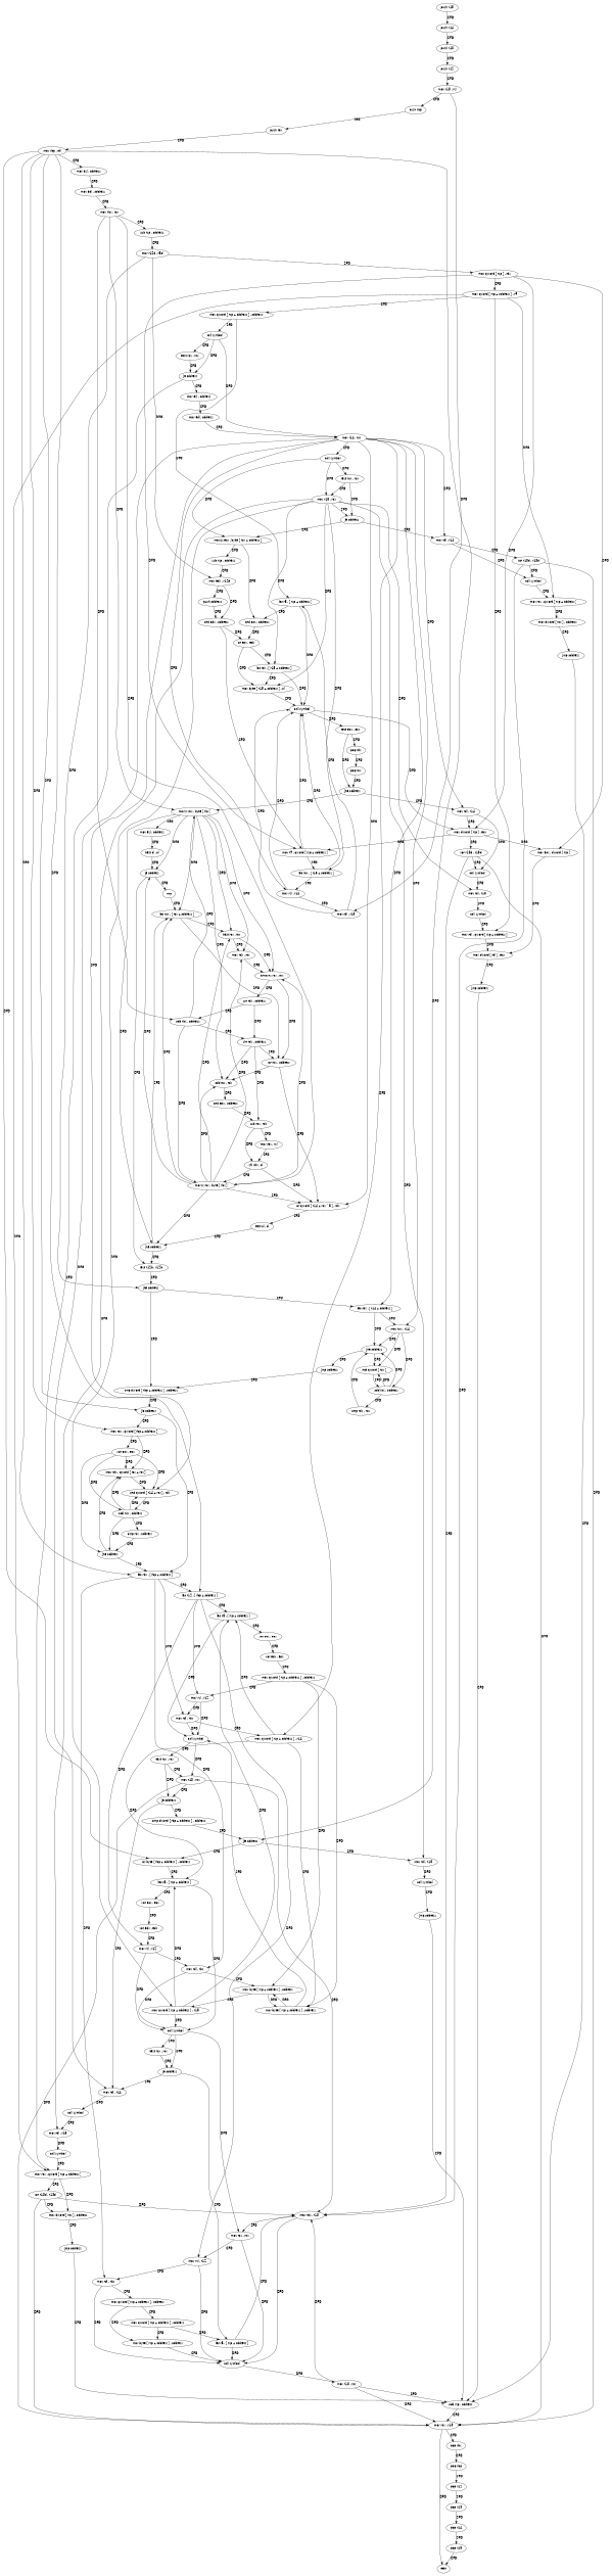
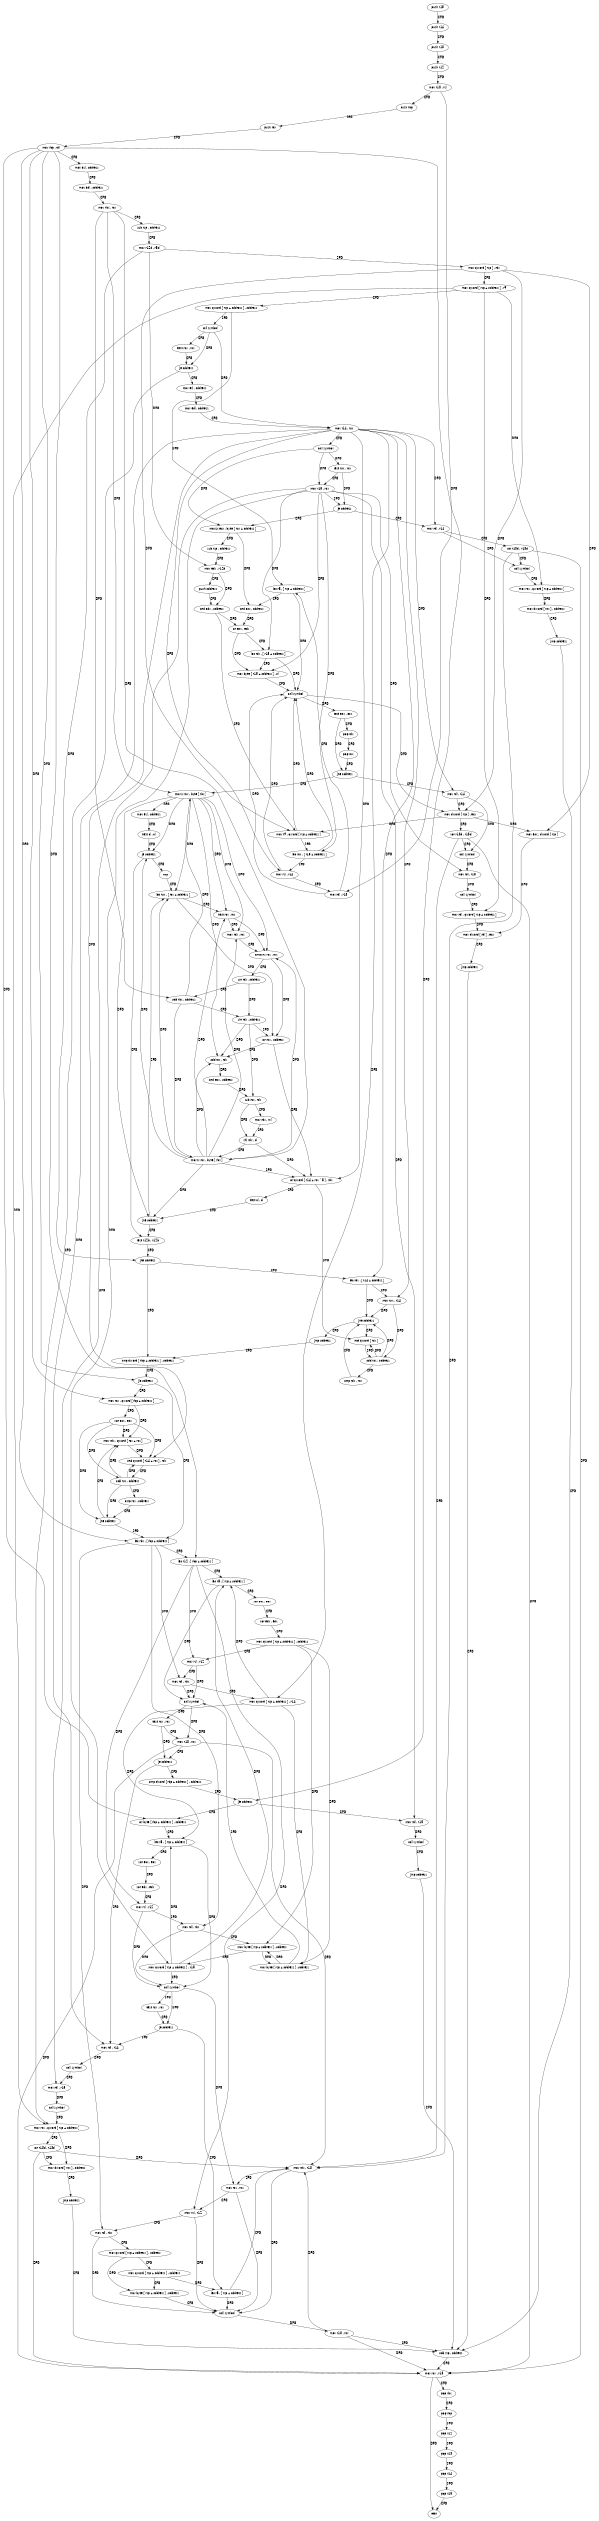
  digraph {
    fontname=Lato
    node [fontname=Lato]
    edge [fontname=Lato]
    n1 [label="push r15"]
    n2 [label="push r14"]
    n3 [label="push r13"]
    n4 [label="push r12"]
    n5 [label="mov r13 , rsi"]
    n6 [label="push rbp"]
    n7 [label="mov rdi , r13"]
    n8 [label="push rbx"]
    n9 [label="lea r8 , [ rsp + address ]"]
    n10 [label="call symbol"]
    n11 [label="mov rbp , rdi"]
    n12 [label="mov esi , address"]
    n13 [label="jle address"]
    n14 [label="lea rbx , [ rbp + address ]"]
    n15 [label="mov rcx , qword [ rbp + address ]"]
    n16 [label="lea r12 , [ rbp + address ]"]
    n17 [label="jle address"]
    n18 [label="or byte [ rbp + address ] , address"]
    n19 [label="mov edi , address"]
    n20 [label="mov rdi , rbx"]
    n21 [label="mov rdi , rbx"]
    n22 [label="mov rdi , rbx"]
    n23 [label="xor eax , eax"]
    n24 [label="mov rdx , qword [ rcx + rax ]"]
    n25 [label="lea r8 , [ rsp + address ]"]
    n26 [label="mov rsi , r12"]
    n27 [label="mov rsi , r12"]
    n28 [label="mov rsi , r12"]
    n29 [label="mov rdi , r15"]
    n30 [label="lea r8 , [ rsp + address ]"]
    n31 [label="mov rbx , rcx"]
    n32 [label="sub rsp , address"]
    n33 [label="movsx rcx , byte [ rbx ]"]
    n34 [label="add rbx , address"]
    n35 [label="movsx rcx , byte [ rbx ]"]
    n36 [label="mov r12d , r8d"]
    n37 [label="mov esi , address"]
    n38 [label="je address"]
    n39 [label="lea rax , [ rcx + address ]"]
    n40 [label="test rcx , rcx"]
    n41 [label="mov rdx , rcx"]
    n42 [label="cmovns rax , rcx"]
    n43 [label="add rcx , rdx"]
    n44 [label="jne address"]
    n45 [label="shr rdx , address"]
    n46 [label="or qword [ r14 + rax * 8 ] , rdx"]
    n47 [label="mov qword [ rsp ] , rdx"]
    n48 [label="mov edx , r12d"]
    n49 [label="jne address"]
    n50 [label="mov qword [ rsp + address ] , r9"]
    n51 [label="mov r9 , qword [ rsp + address ]"]
    n52 [label="mov dword [ rsp ] , eax"]
    n53 [label="mov eax , dword [ rsp ]"]
    n54 [label="push address"]
    n55 [label="and edx , address"]
    n56 [label="lea rdx , [ r14 + address ]"]
    n57 [label="cmp dword [ rbp + address ] , address"]
    n58 [label="mov qword [ rsp + address ] , address"]
    n59 [label="mov rax , qword [ rsp + address ]"]
    n60 [label="mov rax , qword [ rsp + address ]"]
    n61 [label="mov rdi , qword [ rsp + address ]"]
    n62 [label="lea rcx , [ r15 + address ]"]
    n63 [label="xor r13d , r13d"]
    n64 [label="mov dword [ rdi ] , eax"]
    n65 [label="call symbol"]
    n66 [label="xor r13d , r13d"]
    n67 [label="mov dword [ rax ] , address"]
    n68 [label="mov dword [ rax ] , address"]
    n69 [label="test rax , rax"]
    n70 [label="je address"]
    n71 [label="mov r14 , rax"]
    n72 [label="and eax , address"]
    n73 [label="mov esi , address"]
    n74 [label="call symbol"]
    n75 [label="mov rdi , r14"]
    n76 [label="mov rsi , r14"]
    n77 [label="mov rdi , r14"]
    n78 [label="mov rax , r14"]
    n79 [label="mov qword [ rsp + address ] , r14"]
    n80 [label="mov rdi , r14"]
    n81 [label="and qword [ r14 + rax ] , rdx"]
    n82 [label="mov edi , address"]
    n83 [label="mov rax , r13"]
    n84 [label="mov rdx , r13"]
    n85 [label="jmp address"]
    n86 [label="pop rbx"]
    n87 [label=retn]
    n88 [label="mov rcx , rax"]
    n89 [label="call symbol"]
    n90 [label="add rsp , address"]
    n91 [label="test rax , rax"]
    n92 [label="mov r15 , rax"]
    n93 [label="movzx eax , byte [ rax + address ]"]
    n94 [label="xor r13d , r13d"]
    n95 [label="call symbol"]
    n96 [label="call symbol"]
    n97 [label="jne address"]
    n98 [label="not qword [ rax ]"]
    n99 [label="add rax , address"]
    n100 [label="test cl , cl"]
    n101 [label="mov byte [ rsp + address ] , address"]
    n102 [label="call symbol"]
    n103 [label="add rax , address"]
    n104 [label="je address"]
    n105 [label="lea rdx , [ r15 + address ]"]
    n106 [label="mov byte [ r15 + address ] , al"]
    n107 [label="mov rdi , r15"]
    n108 [label="mov rdi , r15"]
    n109 [label="mov qword [ rsp + address ] , r15"]
    n110 [label="sub rsp , address"]
    n111 [label="call symbol"]
    n112 [label="call symbol"]
    n113 [label="call symbol"]
    n114 [label="call symbol"]
    n115 [label="or eax , edx"]
    n116 [label="pop rbp"]
    n117 [label="pop r12"]
    n118 [label="pop r13"]
    n119 [label="pop r14"]
    n120 [label="pop r15"]
    n121 [label="jmp address"]
    n122 [label="test eax , eax"]
    n123 [label="pop rdx"]
    n124 [label="jne address"]
    n125 [label="pop rcx"]
    n126 [label="test cl , cl"]
    n127 [label="test r12b , r12b"]
    n128 [label=nop]
    n129 [label="sar rax , address"]
    n130 [label="sar rdx , address"]
    n131 [label="and ecx , address"]
    n132 [label="jmp address"]
    n133 [label="jmp address"]
    n134 [label="cmp rdx , rax"]
    n135 [label="call symbol"]
    n136 [label="mov byte [ rsp + address ] , address"]
    n137 [label="mov qword [ rsp + address ] , address"]
    n138 [label="jne address"]
    n139 [label="sub rcx , rdx"]
    n140 [label="mov rdx , rsi"]
    n141 [label="shl rdx , cl"]
    n142 [label="xor ecx , ecx"]
    n143 [label="xor edx , edx"]
    n144 [label="test rax , rax"]
    n145 [label="mov r13 , rax"]
    n146 [label="mov qword [ rsp + address ] , address"]
    n147 [label="xor ecx , ecx"]
    n148 [label="je address"]
    n149 [label="cmp dword [ rbp + address ] , address"]
    n150 [label="cmp rax , address"]
    n151 [label="jmp address"]
    n152 [label="xor edx , edx"]
    n153 [label="test rax , rax"]
    n154 [label="je address"]
    n155 [label="lea r8 , [ rsp + address ]"]
    n156 [label="mov r13 , rax"]
    n157 [label="mov qword [ rsp + address ] , address"]
    n158 [label="mov byte [ rsp + address ] , address"]
    n1 -> n2 [label=CFG]
    n2 -> n3 [label=CFG]
    n3 -> n4 [label=CFG]
    n4 -> n5 [label=CFG]
    n5 -> n6 [label=CFG]
    n5 -> n7 [label=DFG]
    n6 -> n8 [label=CFG]
    n7 -> n9 [label=CFG]
    n7 -> n10 [label=DFG]
    n8 -> n11 [label=CFG]
    n9 -> n10 [label=DFG]
    n9 -> n72 [label=CFG]
    n10 -> n52 [label=DFG]
    n10 -> n122 [label=DFG]
    n11 -> n12 [label=CFG]
    n11 -> n13 [label=DFG]
    n11 -> n14 [label=DFG]
    n11 -> n15 [label=DFG]
    n11 -> n16 [label=DFG]
    n11 -> n17 [label=DFG]
    n11 -> n18 [label=DFG]
    n12 -> n19 [label=CFG]
    n13 -> n14 [label=CFG]
    n13 -> n15 [label=CFG]
    n14 -> n16 [label=CFG]
    n14 -> n20 [label=DFG]
    n14 -> n21 [label=DFG]
    n14 -> n22 [label=DFG]
    n15 -> n23 [label=CFG]
    n15 -> n24 [label=DFG]
    n16 -> n25 [label=CFG]
    n16 -> n26 [label=DFG]
    n16 -> n27 [label=DFG]
    n16 -> n28 [label=DFG]
    n17 -> n18 [label=CFG]
    n17 -> n29 [label=CFG]
    n18 -> n30 [label=CFG]
    n19 -> n31 [label=CFG]
    n20 -> n79 [label=CFG]
    n20 -> n135 [label=DFG]
    n21 -> n114 [label=DFG]
    n21 -> n136 [label=CFG]
    n22 -> n89 [label=DFG]
    n22 -> n137 [label=CFG]
    n23 -> n24 [label=DFG]
    n23 -> n81 [label=DFG]
    n23 -> n103 [label=DFG]
    n23 -> n138 [label=DFG]
    n24 -> n81 [label=DFG]
    n25 -> n135 [label=DFG]
    n25 -> n142 [label=CFG]
    n26 -> n20 [label=CFG]
    n26 -> n135 [label=DFG]
    n27 -> n21 [label=CFG]
    n27 -> n114 [label=DFG]
    n28 -> n22 [label=CFG]
    n28 -> n89 [label=DFG]
    n29 -> n113 [label=DFG]
    n30 -> n114 [label=DFG]
    n30 -> n147 [label=CFG]
    n31 -> n32 [label=CFG]
    n31 -> n33 [label=DFG]
    n31 -> n34 [label=DFG]
    n31 -> n35 [label=DFG]
    n32 -> n36 [label=CFG]
    n33 -> n37 [label=CFG]
    n33 -> n38 [label=DFG]
    n33 -> n39 [label=DFG]
    n33 -> n40 [label=DFG]
    n33 -> n41 [label=DFG]
    n33 -> n42 [label=DFG]
    n33 -> n43 [label=DFG]
    n33 -> n44 [label=DFG]
    n34 -> n33 [label=DFG]
    n34 -> n35 [label=DFG]
    n34 -> n45 [label=CFG]
    n35 -> n38 [label=DFG]
    n35 -> n39 [label=DFG]
    n35 -> n40 [label=DFG]
    n35 -> n41 [label=DFG]
    n35 -> n42 [label=DFG]
    n35 -> n43 [label=DFG]
    n35 -> n44 [label=DFG]
    n35 -> n46 [label=CFG]
    n36 -> n47 [label=CFG]
    n36 -> n48 [label=DFG]
    n36 -> n49 [label=DFG]
    n37 -> n126 [label=CFG]
    n38 -> n127 [label=CFG]
    n38 -> n128 [label=CFG]
    n39 -> n40 [label=CFG]
    n39 -> n129 [label=DFG]
    n40 -> n41 [label=CFG]
    n40 -> n42 [label=DFG]
    n41 -> n42 [label=CFG]
    n42 -> n129 [label=DFG]
    n42 -> n130 [label=CFG]
    n43 -> n131 [label=DFG]
    n44 -> n39 [label=CFG]
    n44 -> n127 [label=CFG]
    n45 -> n43 [label=DFG]
    n45 -> n129 [label=CFG]
    n45 -> n139 [label=DFG]
    n46 -> n100 [label=CFG]
    n47 -> n50 [label=CFG]
    n47 -> n51 [label=DFG]
    n47 -> n52 [label=DFG]
    n47 -> n53 [label=DFG]
    n48 -> n54 [label=CFG]
    n48 -> n55 [label=DFG]
    n49 -> n56 [label=CFG]
    n49 -> n57 [label=CFG]
    n50 -> n58 [label=CFG]
    n50 -> n59 [label=DFG]
    n50 -> n60 [label=DFG]
    n50 -> n61 [label=DFG]
    n51 -> n10 [label=DFG]
    n51 -> n62 [label=CFG]
    n52 -> n51 [label=DFG]
    n52 -> n53 [label=DFG]
    n52 -> n63 [label=CFG]
    n53 -> n64 [label=DFG]
    n54 -> n55 [label=CFG]
    n55 -> n51 [label=CFG]
    n55 -> n115 [label=DFG]
    n56 -> n78 [label=CFG]
    n56 -> n97 [label=DFG]
    n57 -> n13 [label=CFG]
    n58 -> n9 [label=DFG]
    n58 -> n65 [label=CFG]
    n59 -> n66 [label=CFG]
    n59 -> n67 [label=DFG]
    n60 -> n68 [label=DFG]
    n61 -> n64 [label=DFG]
    n62 -> n10 [label=DFG]
    n62 -> n76 [label=CFG]
    n63 -> n83 [label=DFG]
    n63 -> n84 [label=DFG]
    n63 -> n96 [label=CFG]
    n64 -> n132 [label=CFG]
    n65 -> n69 [label=CFG]
    n65 -> n70 [label=DFG]
    n65 -> n71 [label=DFG]
    n66 -> n67 [label=CFG]
    n66 -> n83 [label=DFG]
    n66 -> n84 [label=DFG]
    n67 -> n85 [label=CFG]
    n68 -> n121 [label=CFG]
    n69 -> n70 [label=CFG]
    n70 -> n59 [label=CFG]
    n70 -> n73 [label=CFG]
    n71 -> n46 [label=DFG]
    n71 -> n56 [label=DFG]
    n71 -> n74 [label=CFG]
    n71 -> n75 [label=DFG]
    n71 -> n76 [label=DFG]
    n71 -> n77 [label=DFG]
    n71 -> n78 [label=DFG]
    n71 -> n79 [label=DFG]
    n71 -> n80 [label=DFG]
    n71 -> n81 [label=DFG]
    n72 -> n115 [label=DFG]
    n73 -> n82 [label=CFG]
    n74 -> n91 [label=DFG]
    n74 -> n92 [label=DFG]
    n74 -> n93 [label=DFG]
    n75 -> n94 [label=CFG]
    n75 -> n95 [label=DFG]
    n76 -> n7 [label=CFG]
    n76 -> n10 [label=DFG]
    n77 -> n52 [label=CFG]
    n77 -> n96 [label=DFG]
    n78 -> n97 [label=DFG]
-   n78 -> n98 [label=DFG]
+   n46 -> n98 [label=DFG]
    n78 -> n99 [label=DFG]
    n79 -> n25 [label=DFG]
    n79 -> n30 [label=DFG]
    n79 -> n101 [label=CFG]
    n80 -> n102 [label=DFG]
    n81 -> n103 [label=CFG]
    n82 -> n71 [label=CFG]
    n83 -> n86 [label=CFG]
    n83 -> n87 [label=DFG]
    n84 -> n88 [label=CFG]
    n84 -> n89 [label=DFG]
    n85 -> n90 [label=CFG]
    n86 -> n116 [label=CFG]
    n88 -> n28 [label=CFG]
    n88 -> n89 [label=DFG]
    n89 -> n156 [label=DFG]
    n90 -> n83 [label=CFG]
    n91 -> n92 [label=CFG]
    n91 -> n104 [label=DFG]
    n92 -> n29 [label=DFG]
    n92 -> n62 [label=DFG]
    n92 -> n104 [label=CFG]
    n92 -> n105 [label=DFG]
    n92 -> n106 [label=DFG]
    n92 -> n107 [label=DFG]
    n92 -> n108 [label=DFG]
    n92 -> n109 [label=DFG]
    n93 -> n72 [label=DFG]
    n93 -> n110 [label=CFG]
    n94 -> n83 [label=DFG]
    n94 -> n84 [label=DFG]
    n94 -> n95 [label=CFG]
    n95 -> n60 [label=CFG]
    n96 -> n107 [label=CFG]
    n97 -> n98 [label=CFG]
    n97 -> n133 [label=CFG]
    n98 -> n99 [label=CFG]
    n99 -> n97 [label=DFG]
    n99 -> n98 [label=DFG]
    n99 -> n134 [label=CFG]
    n100 -> n44 [label=CFG]
    n101 -> n135 [label=CFG]
    n101 -> n136 [label=DFG]
    n102 -> n108 [label=CFG]
    n103 -> n24 [label=DFG]
    n103 -> n81 [label=DFG]
    n103 -> n138 [label=DFG]
    n103 -> n150 [label=CFG]
    n104 -> n75 [label=CFG]
    n104 -> n93 [label=CFG]
    n105 -> n10 [label=DFG]
    n105 -> n106 [label=CFG]
    n106 -> n10 [label=CFG]
    n107 -> n111 [label=DFG]
    n108 -> n112 [label=DFG]
    n109 -> n25 [label=DFG]
    n109 -> n30 [label=DFG]
    n109 -> n114 [label=CFG]
    n110 -> n48 [label=CFG]
    n111 -> n61 [label=CFG]
    n112 -> n59 [label=CFG]
    n113 -> n151 [label=CFG]
    n114 -> n88 [label=DFG]
    n114 -> n153 [label=CFG]
    n114 -> n154 [label=DFG]
    n115 -> n105 [label=CFG]
    n115 -> n106 [label=DFG]
    n116 -> n117 [label=CFG]
    n117 -> n118 [label=CFG]
    n118 -> n119 [label=CFG]
    n119 -> n120 [label=CFG]
    n120 -> n87 [label=CFG]
    n121 -> n90 [label=CFG]
    n122 -> n123 [label=CFG]
    n122 -> n124 [label=DFG]
    n123 -> n125 [label=CFG]
    n124 -> n33 [label=CFG]
    n124 -> n77 [label=CFG]
    n125 -> n124 [label=CFG]
    n126 -> n38 [label=CFG]
    n127 -> n49 [label=CFG]
    n128 -> n39 [label=CFG]
    n129 -> n43 [label=CFG]
    n129 -> n46 [label=DFG]
    n130 -> n34 [label=CFG]
    n130 -> n45 [label=DFG]
    n131 -> n139 [label=DFG]
    n132 -> n90 [label=CFG]
    n133 -> n57 [label=CFG]
    n134 -> n97 [label=CFG]
    n135 -> n144 [label=DFG]
    n135 -> n145 [label=DFG]
    n136 -> n101 [label=DFG]
    n136 -> n109 [label=CFG]
    n137 -> n157 [label=CFG]
    n137 -> n158 [label=DFG]
    n138 -> n14 [label=CFG]
    n138 -> n24 [label=CFG]
    n139 -> n140 [label=CFG]
    n139 -> n141 [label=DFG]
    n140 -> n141 [label=CFG]
    n141 -> n35 [label=CFG]
    n141 -> n46 [label=DFG]
    n142 -> n143 [label=CFG]
    n143 -> n146 [label=CFG]
    n144 -> n145 [label=CFG]
    n144 -> n148 [label=DFG]
    n145 -> n83 [label=DFG]
    n145 -> n84 [label=DFG]
    n145 -> n148 [label=CFG]
    n146 -> n26 [label=CFG]
    n146 -> n101 [label=DFG]
    n146 -> n136 [label=DFG]
    n147 -> n152 [label=CFG]
    n148 -> n80 [label=CFG]
    n148 -> n149 [label=CFG]
    n149 -> n17 [label=CFG]
    n150 -> n138 [label=CFG]
    n151 -> n90 [label=CFG]
    n152 -> n27 [label=CFG]
    n153 -> n154 [label=CFG]
    n154 -> n80 [label=CFG]
    n154 -> n155 [label=CFG]
    n155 -> n84 [label=CFG]
    n155 -> n89 [label=DFG]
    n156 -> n83 [label=DFG]
    n156 -> n84 [label=DFG]
    n156 -> n90 [label=CFG]
    n157 -> n155 [label=DFG]
    n157 -> n158 [label=CFG]
    n158 -> n89 [label=CFG]
  }
